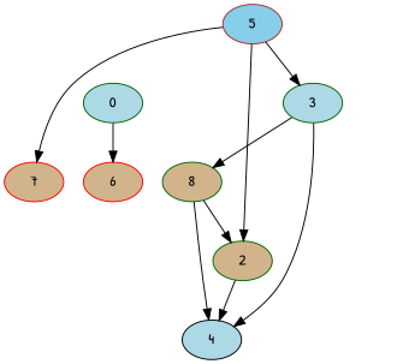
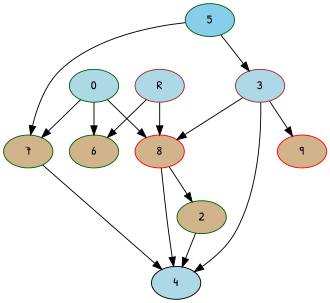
  digraph {
    fontname="Patrick Hand"
    node [color=darkgreen fillcolor=tan fontname="Patrick Hand" style=filled]
    edge [fontname="Patrick Hand"]
    n1 [fillcolor=lightblue label=0]
-   6 [color=red]
-   7 [color=red]
-   8
+   6
+   7
+   8 [color=red]
    4 [color=black fillcolor=lightblue]
    2
-   3 [fillcolor=lightblue]
-   5 [color=brown fillcolor=skyblue]
+   3 [color=brown fillcolor=lightblue]
+   9 [color=red]
+   5 [fillcolor=skyblue]
+   R [color=brown fillcolor=lightblue]
    n1 -> 6
+   n1 -> 7
+   n1 -> 8
+   7 -> 4
    8 -> 4
    8 -> 2
    2 -> 4
    3 -> 8
    3 -> 4
+   3 -> 9
    5 -> 7
-   5 -> 2
    5 -> 3
+   R -> 6
+   R -> 8
  }
